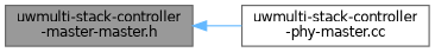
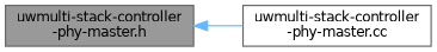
  digraph {
    rankdir=LR
    node [fontname=Helvetica fontsize=10 shape=box style=filled]
-   n1 [color=gray40 fillcolor=grey60 fontcolor=black height=0.2 label="uwmulti-stack-controller\l-master-master.h" width=0.4]
+   n1 [color=gray40 fillcolor=grey60 fontcolor=black height=0.2 label="uwmulti-stack-controller\l-phy-master.h" width=0.4]
    n2 [color=grey40 fillcolor=white height=0.2 label="uwmulti-stack-controller\l-phy-master.cc" width=0.4]
    n1 -> n2 [color=steelblue1 dir=back fontname=Helvetica fontsize=10 labelfontname=Helvetica labelfontsize=10 style=solid]
  }
